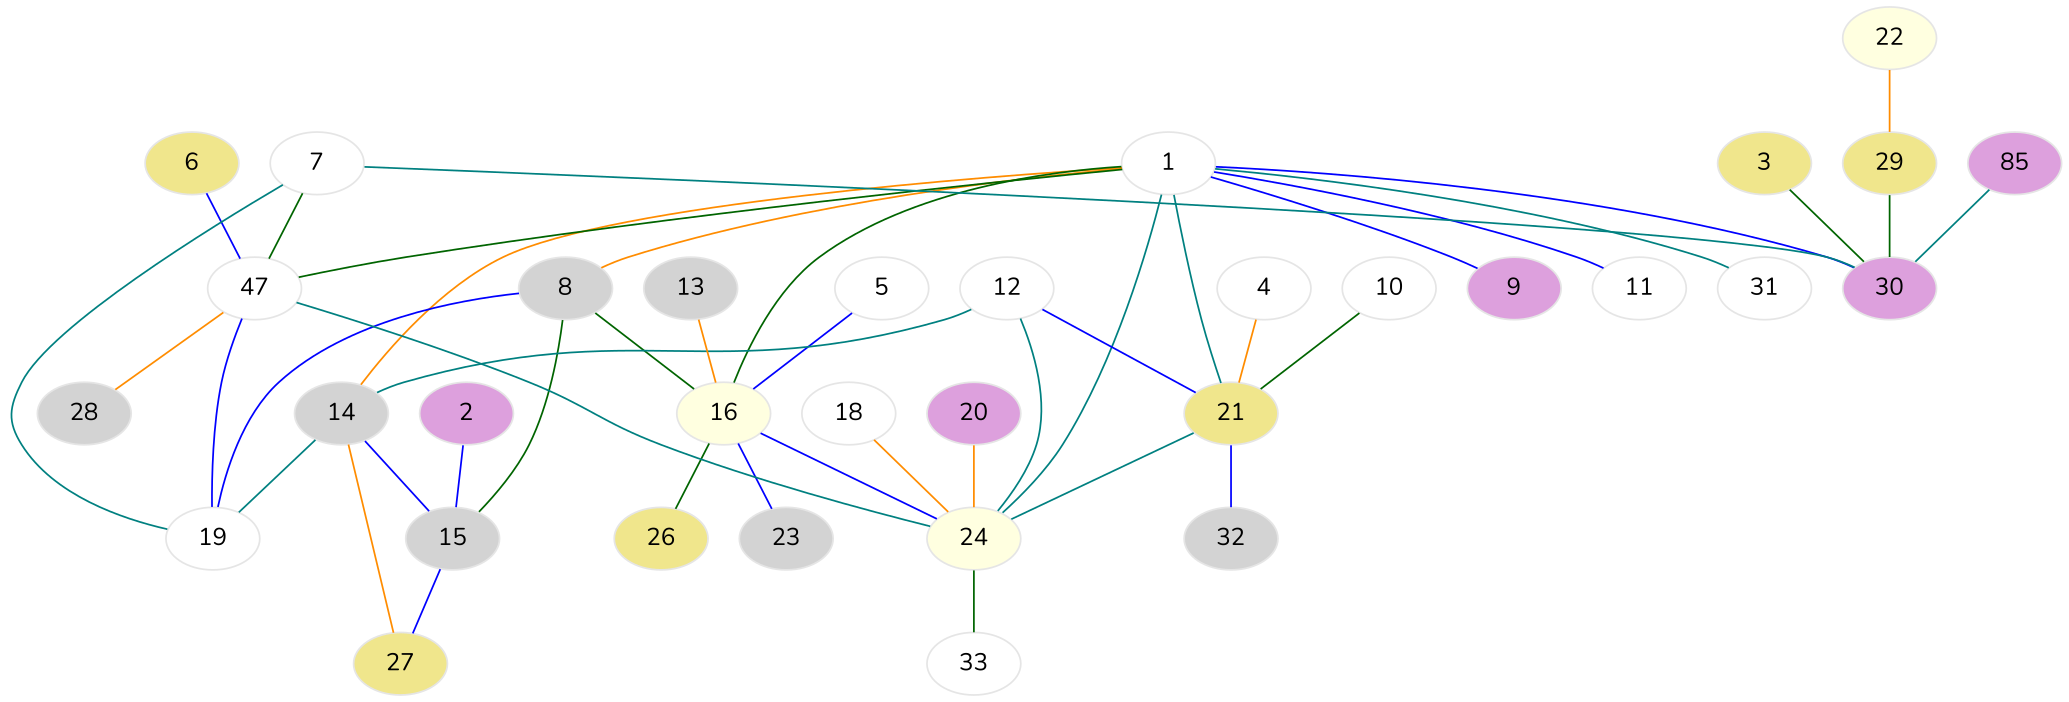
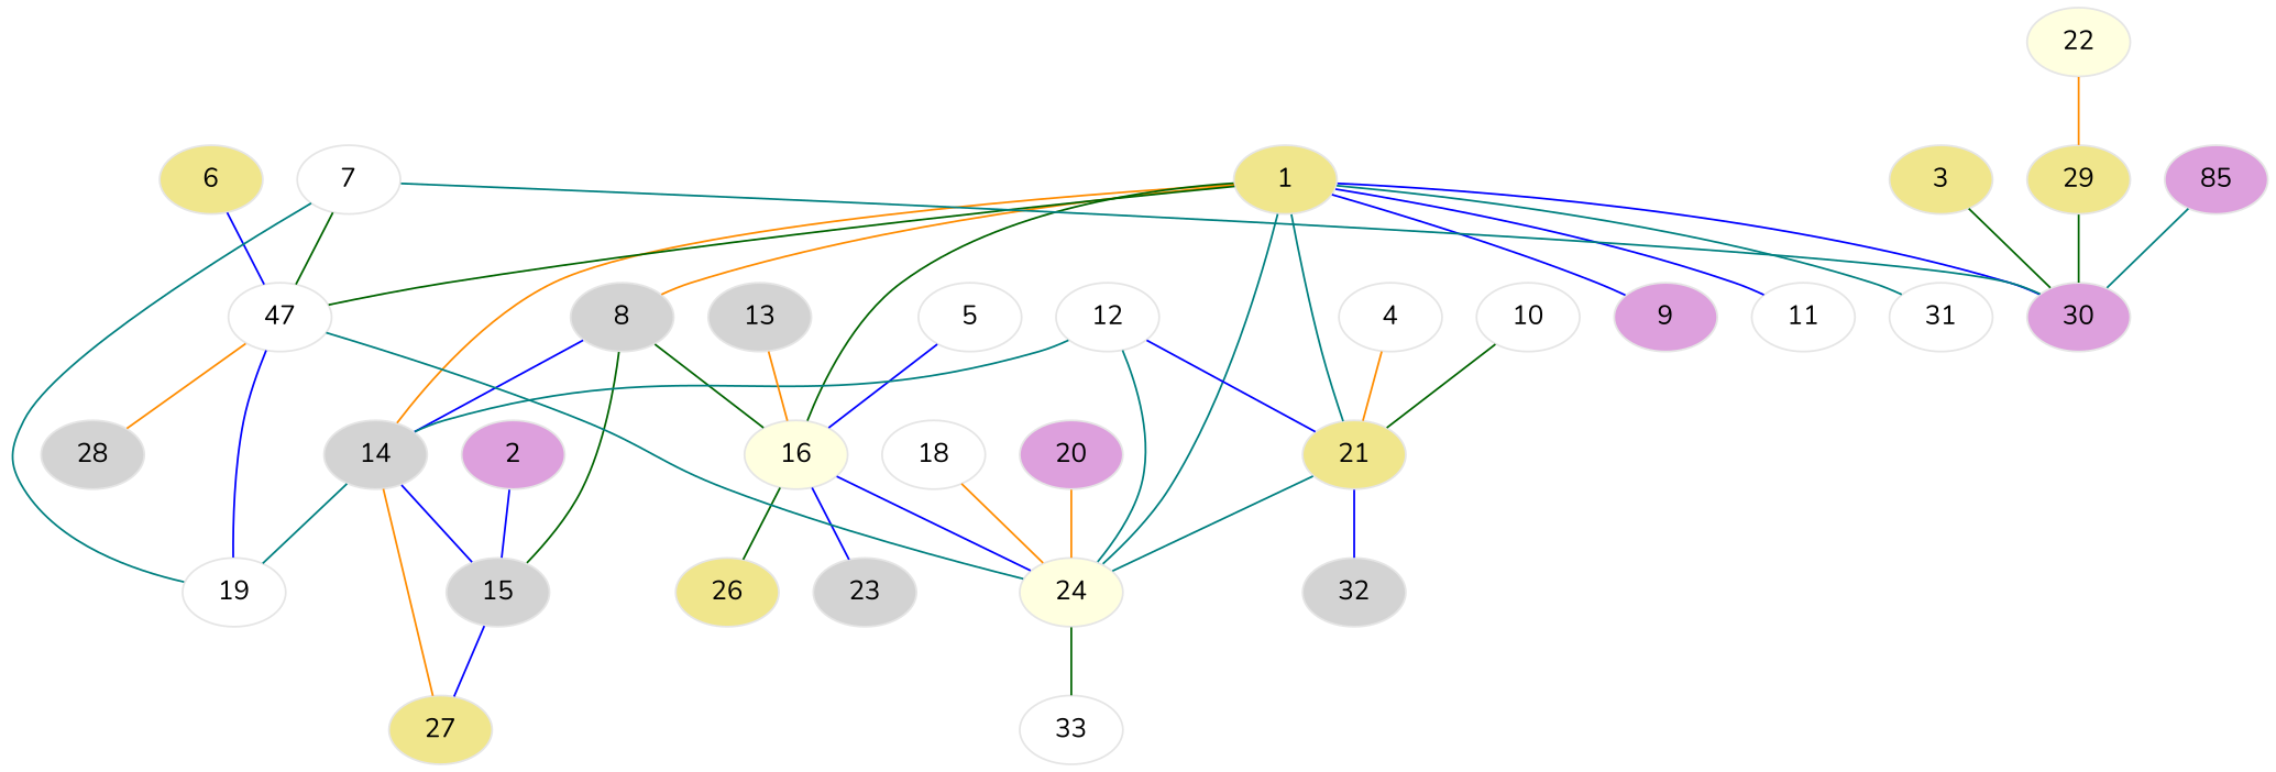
  graph {
    fontname=Nunito
    node [color=gray90 fillcolor=white fontname=Nunito style=filled]
    edge [color=blue fontname=Nunito weight=1.0]
-   1
+   1 [fillcolor=khaki]
    8 [fillcolor=lightgrey]
    9 [fillcolor=plum]
    11
    14 [fillcolor=lightgrey]
    16 [fillcolor=lightyellow]
    n7 [label=47]
    21 [fillcolor=khaki]
    24 [fillcolor=lightyellow]
    30 [fillcolor=plum]
    31
    15 [fillcolor=lightgrey]
    19
    27 [fillcolor=khaki]
    23 [fillcolor=lightgrey]
    26 [fillcolor=khaki]
    28 [fillcolor=lightgrey]
    32 [fillcolor=lightgrey]
    33
    2 [fillcolor=plum]
    3 [fillcolor=khaki]
    4
    5
    6 [fillcolor=khaki]
    7
    10
    12
    13 [fillcolor=lightgrey]
    18
    20 [fillcolor=plum]
    22 [fillcolor=lightyellow]
    29 [fillcolor=khaki]
    n33 [fillcolor=plum label=85]
    1 -- 8 [color=darkorange]
    1 -- 9
    1 -- 11
    1 -- 14 [color=darkorange]
    1 -- 16 [color=darkgreen]
    1 -- n7 [color=darkgreen]
    1 -- 21 [color=teal]
    1 -- 24 [color=teal]
    1 -- 30 [weight=2.0]
    1 -- 31 [color=teal]
    8 -- 16 [color=darkgreen]
    8 -- 15 [color=darkgreen]
-   8 -- 19
+   8 -- 14
    14 -- 15
    14 -- 19 [color=teal]
    14 -- 27 [color=darkorange]
    16 -- 24
    16 -- 23
    16 -- 26 [color=darkgreen]
    n7 -- 24 [color=teal]
    n7 -- 19
    n7 -- 28 [color=darkorange]
    21 -- 24 [color=teal]
    21 -- 32
    24 -- 33 [color=darkgreen]
    15 -- 27
    2 -- 15
    3 -- 30 [color=darkgreen]
    4 -- 21 [color=darkorange]
    5 -- 16
    6 -- n7
    7 -- n7 [color=darkgreen]
    7 -- 30 [color=teal]
    7 -- 19 [color=teal]
    10 -- 21 [color=darkgreen]
    12 -- 14 [color=teal]
    12 -- 21
    12 -- 24 [color=teal]
    13 -- 16 [color=darkorange]
    18 -- 24 [color=darkorange]
    20 -- 24 [color=darkorange]
    22 -- 29 [color=darkorange]
    29 -- 30 [color=darkgreen]
    n33 -- 30 [color=teal]
  }
